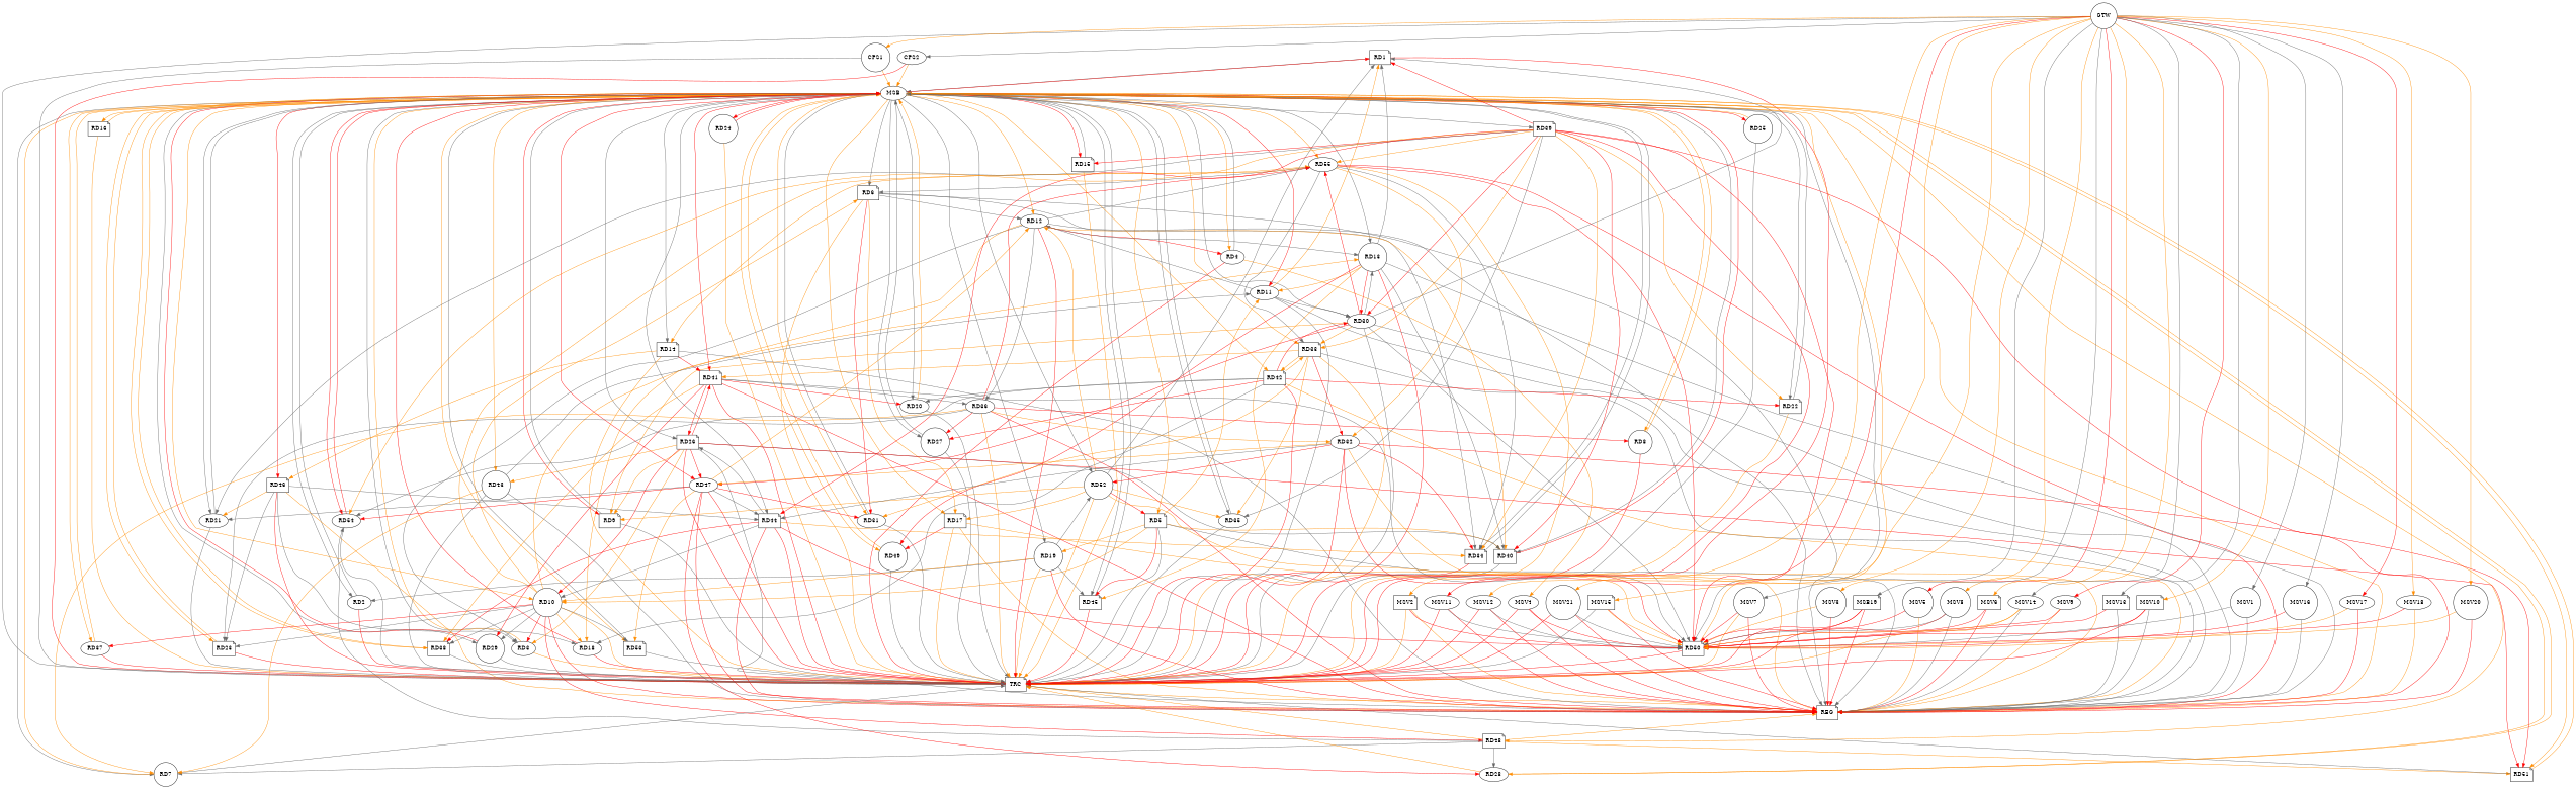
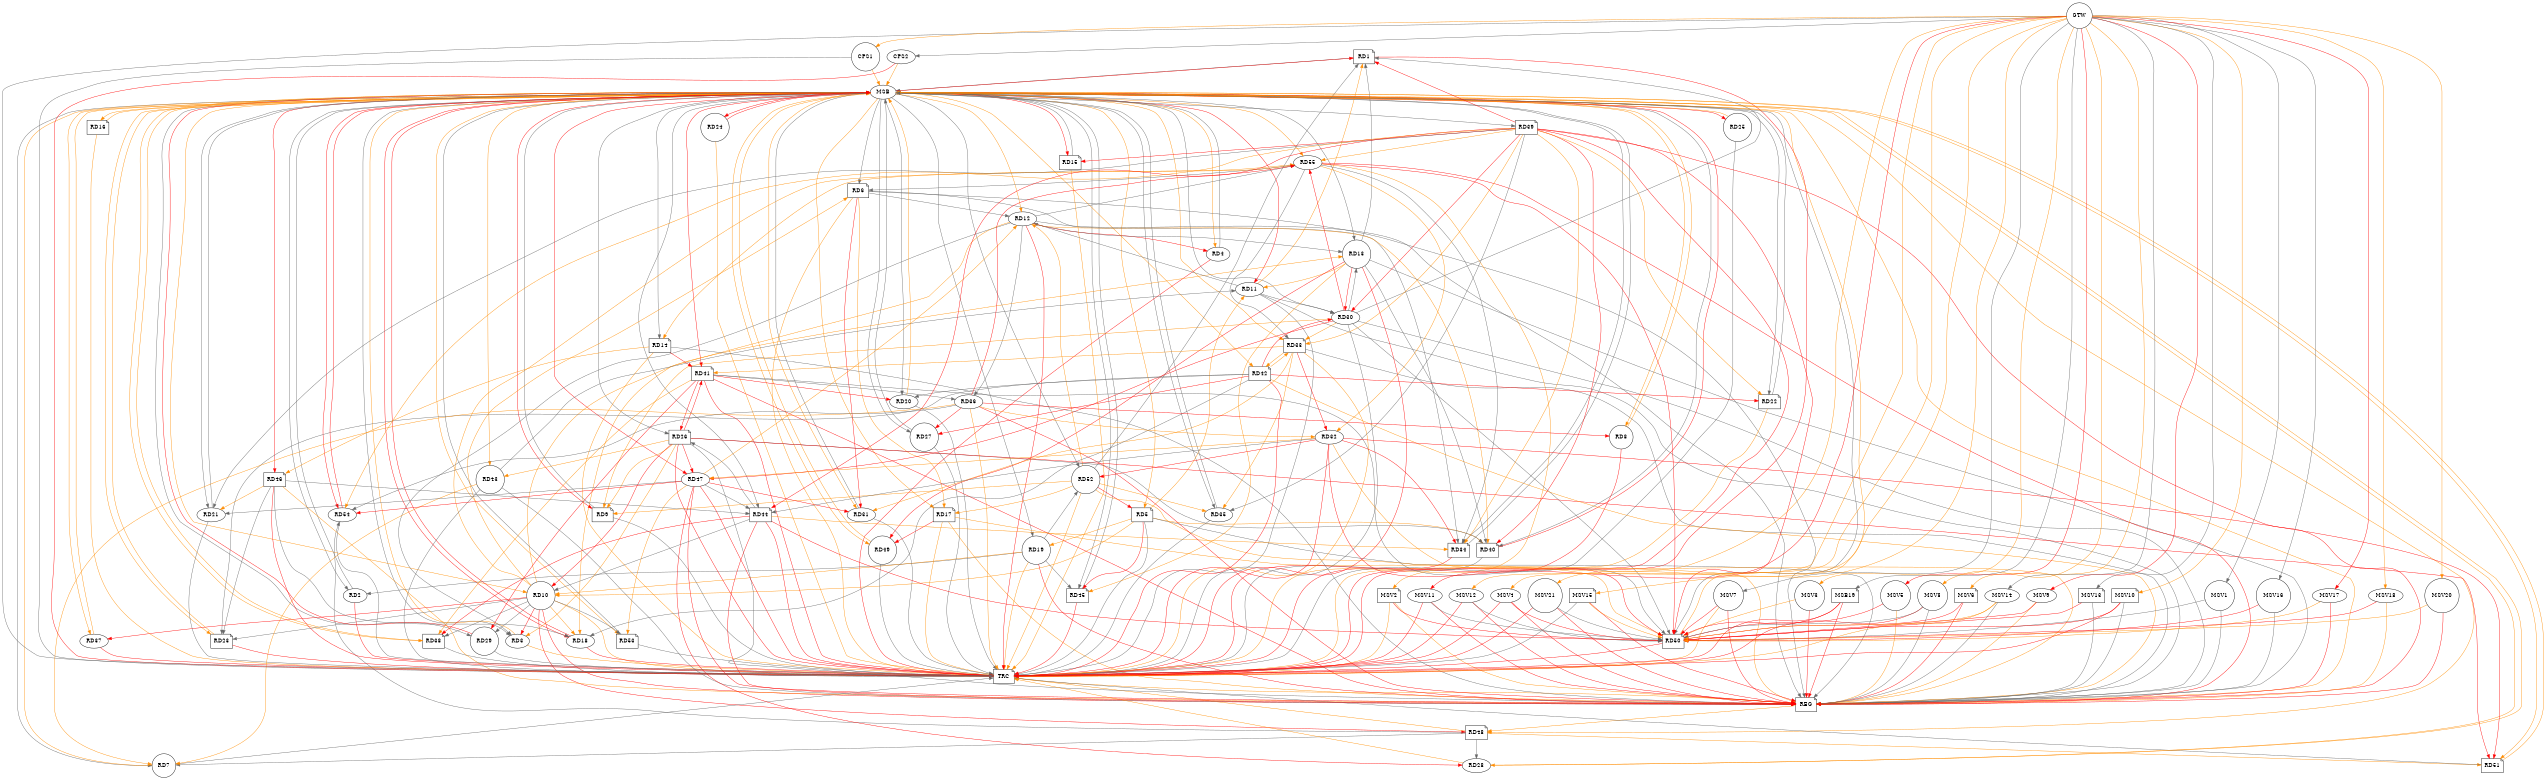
  strict digraph {
    node [shape=note]
    edge [color=darkorange]
    n1 [label=RD1]
    n2 [label=MSB shape=ellipse]
    n3 [label=TRC]
    n4 [label=RD2 shape=ellipse]
    n5 [label=RD3 shape=ellipse]
    n6 [label=RD4 shape=ellipse]
    n7 [label=RD5]
    n8 [label=RD10 shape=circle]
    n9 [label=RD11 shape=ellipse]
    n10 [label=RD19 shape=circle]
    n11 [label=RD40]
    n12 [label=RD45]
    n13 [label=REG]
    n14 [label=RD6]
    n15 [label=RD12 shape=ellipse]
    n16 [label=RD17]
    n17 [label=RD31 shape=ellipse]
    n18 [label=RD34]
    n19 [label=RD7 shape=circle]
    n20 [label=RD8 shape=circle]
    n21 [label=RD9]
    n22 [label=RD13 shape=circle]
    n23 [label=RD18 shape=ellipse]
    n24 [label=RD23]
    n25 [label=RD29 shape=circle]
    n26 [label=RD37 shape=ellipse]
    n27 [label=RD38]
    n28 [label=RD48]
    n29 [label=RD53]
    n30 [label=RD55 shape=ellipse]
    n31 [label=RD30 shape=ellipse]
    n32 [label=RD49 shape=circle]
    n33 [label=RD14]
    n34 [label=RD41]
    n35 [label=RD46]
    n36 [label=RD15]
    n37 [label=RD16]
    n38 [label=RD50]
    n39 [label=RD52 shape=circle]
    n40 [label=RD20 shape=ellipse]
    n41 [label=RD21 shape=ellipse]
    n42 [label=RD22]
    n43 [label=RD24 shape=circle]
    n44 [label=RD25 shape=circle]
    n45 [label=RD26]
    n46 [label=RD43 shape=circle]
    n47 [label=RD47 shape=ellipse]
    n48 [label=RD51]
    n49 [label=RD27 shape=circle]
    n50 [label=RD28 shape=ellipse]
    n51 [label=RD33]
    n52 [label=RD44]
    n53 [label=RD35 shape=ellipse]
    n54 [label=RD42]
    n55 [label=RD54 shape=ellipse]
    n56 [label=RD39]
    n57 [label=RD36 shape=ellipse]
    n58 [label=RD32 shape=ellipse]
    n59 [label=CPS1 shape=circle]
    n60 [label=CPS2 shape=ellipse]
    n61 [label=GTW shape=circle]
    n62 [label=MSV1 shape=circle]
    n63 [label=MSV2]
    n64 [label=MSV3 shape=circle]
    n65 [label=MSV4 shape=ellipse]
    n66 [label=MSV5 shape=circle]
    n67 [label=MSV6]
    n68 [label=MSV7 shape=circle]
    n69 [label=MSV8 shape=circle]
    n70 [label=MSV9 shape=ellipse]
    n71 [label=MSV10]
    n72 [label=MSV11 shape=ellipse]
    n73 [label=MSV12 shape=ellipse]
    n74 [label=MSV13]
    n75 [label=MSV14 shape=ellipse]
    n76 [label=MSV15]
    n77 [label=MSV16 shape=circle]
    n78 [label=MSV17 shape=ellipse]
    n79 [label=MSV18 shape=ellipse]
    n80 [label=MSB19]
    n81 [label=MSV20 shape=circle]
    n82 [label=MSV21 shape=circle]
    n1 -> n2 [color=gray40]
    n1 -> n3 [color=red]
    n2 -> n1 [color=red]
    n2 -> n4 [color=gray40]
    n2 -> n5 [color=gray40]
    n2 -> n6
    n2 -> n7
    n2 -> n8
    n2 -> n9 [color=red]
    n2 -> n10 [color=gray40]
    n2 -> n11 [color=gray40]
    n2 -> n12 [color=gray40]
    n2 -> n13
    n2 -> n14 [color=gray40]
    n2 -> n15
    n2 -> n16
    n2 -> n17
    n2 -> n18 [color=gray40]
    n2 -> n19 [color=gray40]
    n2 -> n20
    n2 -> n21 [color=red]
    n2 -> n22 [color=gray40]
+   n2 -> n23 [color=red]
    n2 -> n24
    n2 -> n25 [color=gray40]
    n2 -> n26
    n2 -> n27
    n2 -> n28
    n2 -> n29
    n2 -> n30
    n2 -> n31 [color=gray40]
    n2 -> n32
    n2 -> n33 [color=gray40]
    n2 -> n34 [color=red]
    n2 -> n35 [color=red]
    n2 -> n36 [color=red]
    n2 -> n37
    n2 -> n38 [color=gray40]
    n2 -> n39 [color=gray40]
    n2 -> n40 [color=gray40]
    n2 -> n41 [color=gray40]
    n2 -> n42 [color=gray40]
    n2 -> n43 [color=red]
    n2 -> n44 [color=red]
    n2 -> n45 [color=gray40]
    n2 -> n46
    n2 -> n47 [color=red]
    n2 -> n48
    n2 -> n49 [color=gray40]
    n2 -> n50
    n2 -> n51
    n2 -> n52 [color=gray40]
    n2 -> n53 [color=gray40]
    n2 -> n54
    n2 -> n55 [color=red]
    n2 -> n56 [color=gray40]
    n3 -> n13
    n4 -> n2 [color=gray40]
    n4 -> n3 [color=red]
    n5 -> n2
    n5 -> n3
    n6 -> n2 [color=gray40]
    n6 -> n3 [color=red]
    n7 -> n3 [color=gray40]
    n7 -> n8
    n7 -> n9
    n7 -> n10
    n7 -> n11
    n7 -> n12 [color=red]
    n7 -> n13 [color=gray40]
    n8 -> n3
    n8 -> n5 [color=red]
    n8 -> n13 [color=red]
    n8 -> n14
    n8 -> n22
    n8 -> n23
    n8 -> n24 [color=gray40]
    n8 -> n25 [color=gray40]
    n8 -> n26 [color=red]
    n8 -> n27 [color=gray40]
    n8 -> n28 [color=red]
    n8 -> n29 [color=gray40]
    n8 -> n30
    n9 -> n1
    n9 -> n3 [color=gray40]
    n9 -> n13 [color=gray40]
    n9 -> n15 [color=gray40]
    n9 -> n31 [color=gray40]
    n10 -> n3
    n10 -> n4 [color=gray40]
    n10 -> n8
    n10 -> n12 [color=gray40]
    n10 -> n13 [color=red]
    n10 -> n39 [color=gray40]
    n11 -> n2 [color=red]
    n11 -> n3 [color=gray40]
    n12 -> n2 [color=gray40]
    n12 -> n3 [color=red]
    n14 -> n3
    n14 -> n13 [color=gray40]
    n14 -> n15 [color=gray40]
    n14 -> n16
    n14 -> n17 [color=red]
    n14 -> n18 [color=gray40]
    n15 -> n3 [color=red]
    n15 -> n5 [color=gray40]
    n15 -> n6 [color=red]
    n15 -> n11
    n15 -> n13 [color=gray40]
    n15 -> n22 [color=gray40]
    n15 -> n23
    n15 -> n30 [color=gray40]
    n15 -> n57 [color=gray40]
    n16 -> n3
    n16 -> n13
    n16 -> n32 [color=red]
    n16 -> n38
    n17 -> n2 [color=gray40]
    n17 -> n3 [color=gray40]
    n18 -> n2 [color=gray40]
    n18 -> n3 [color=red]
    n19 -> n2
    n19 -> n3 [color=gray40]
    n20 -> n2
    n20 -> n3 [color=red]
    n21 -> n2 [color=gray40]
    n21 -> n3 [color=gray40]
    n22 -> n1 [color=gray40]
    n22 -> n3 [color=red]
    n22 -> n9
    n22 -> n11 [color=gray40]
    n22 -> n12
    n22 -> n13 [color=gray40]
    n22 -> n31 [color=red]
    n22 -> n32 [color=red]
    n23 -> n2 [color=red]
    n23 -> n3 [color=red]
    n24 -> n2
    n24 -> n3 [color=red]
    n25 -> n2 [color=red]
    n25 -> n3 [color=gray40]
    n26 -> n2
    n26 -> n3 [color=red]
    n27 -> n2
    n27 -> n3 [color=gray40]
    n28 -> n3
-   n28 -> n13
+   n13 -> n28
    n28 -> n19 [color=gray40]
    n28 -> n48
    n28 -> n50 [color=gray40]
    n28 -> n55 [color=gray40]
    n29 -> n2 [color=gray40]
    n29 -> n3 [color=gray40]
    n30 -> n3
    n30 -> n13 [color=red]
    n30 -> n14 [color=gray40]
    n30 -> n18 [color=gray40]
    n30 -> n33
    n30 -> n38 [color=red]
    n30 -> n51 [color=gray40]
    n30 -> n58
    n31 -> n1 [color=gray40]
    n31 -> n3 [color=gray40]
    n31 -> n13 [color=gray40]
    n31 -> n21
    n31 -> n22 [color=gray40]
    n31 -> n30 [color=red]
    n31 -> n38 [color=gray40]
    n31 -> n47 [color=red]
    n31 -> n51
    n32 -> n2
    n32 -> n3 [color=gray40]
    n33 -> n3
    n33 -> n13 [color=gray40]
    n33 -> n34 [color=red]
    n33 -> n35
    n34 -> n3 [color=red]
    n34 -> n13 [color=red]
    n34 -> n25 [color=red]
    n34 -> n27
    n34 -> n38 [color=gray40]
    n34 -> n40 [color=red]
    n34 -> n45 [color=red]
    n34 -> n57 [color=gray40]
    n35 -> n3 [color=red]
    n35 -> n13
    n35 -> n23 [color=gray40]
    n35 -> n24 [color=gray40]
    n35 -> n41
    n35 -> n52 [color=gray40]
    n36 -> n2 [color=gray40]
    n36 -> n3
    n37 -> n2
    n37 -> n3
    n38 -> n2
    n38 -> n3 [color=red]
    n39 -> n1 [color=gray40]
    n39 -> n3
    n39 -> n7 [color=red]
    n39 -> n13
    n39 -> n15
    n39 -> n16
    n39 -> n21
    n39 -> n53
    n40 -> n2
    n40 -> n3 [color=gray40]
    n41 -> n2 [color=gray40]
    n41 -> n3 [color=gray40]
    n42 -> n2 [color=gray40]
    n42 -> n3
    n43 -> n2 [color=red]
    n43 -> n3
    n44 -> n2
    n44 -> n3 [color=gray40]
    n45 -> n3 [color=red]
    n45 -> n5
    n45 -> n8 [color=red]
    n45 -> n11 [color=gray40]
    n45 -> n13 [color=gray40]
    n45 -> n21
    n45 -> n34 [color=red]
    n45 -> n46
    n45 -> n47 [color=red]
    n45 -> n48 [color=red]
    n46 -> n3 [color=gray40]
    n46 -> n9 [color=gray40]
    n46 -> n13 [color=gray40]
    n46 -> n19
    n47 -> n3 [color=red]
    n47 -> n13 [color=red]
    n47 -> n15
    n47 -> n17 [color=red]
    n47 -> n29
    n47 -> n41 [color=gray40]
    n47 -> n50 [color=red]
    n47 -> n52 [color=gray40]
    n47 -> n55 [color=red]
    n48 -> n2
    n48 -> n3 [color=gray40]
    n49 -> n2 [color=gray40]
    n49 -> n3 [color=gray40]
    n50 -> n2
    n50 -> n3
    n51 -> n3
    n51 -> n13 [color=gray40]
    n51 -> n17
    n51 -> n34
    n51 -> n53
    n51 -> n54
    n51 -> n58 [color=red]
    n52 -> n3 [color=red]
    n52 -> n8 [color=gray40]
    n52 -> n13 [color=red]
    n52 -> n18
    n52 -> n27 [color=red]
    n52 -> n38 [color=red]
    n52 -> n45 [color=gray40]
    n53 -> n2 [color=gray40]
    n53 -> n3 [color=gray40]
    n54 -> n3 [color=red]
    n54 -> n13
    n54 -> n23 [color=gray40]
    n54 -> n24 [color=gray40]
    n54 -> n31 [color=red]
    n54 -> n40 [color=gray40]
    n54 -> n42 [color=red]
    n54 -> n49 [color=red]
    n54 -> n51
    n55 -> n2 [color=red]
    n55 -> n3 [color=gray40]
    n56 -> n1 [color=red]
    n56 -> n3 [color=red]
    n56 -> n11 [color=red]
    n56 -> n13 [color=red]
    n56 -> n18
    n56 -> n30
    n56 -> n31 [color=red]
    n56 -> n36 [color=red]
    n56 -> n38 [color=red]
    n56 -> n41 [color=gray40]
    n56 -> n42
    n56 -> n51
    n56 -> n52 [color=red]
    n56 -> n53 [color=gray40]
    n56 -> n55
    n57 -> n3
    n57 -> n13 [color=red]
    n57 -> n19
    n57 -> n20 [color=red]
    n57 -> n30 [color=red]
    n57 -> n49 [color=red]
    n57 -> n55 [color=gray40]
    n57 -> n58
    n58 -> n3 [color=red]
    n58 -> n13
    n58 -> n18 [color=red]
    n58 -> n38 [color=red]
    n58 -> n39 [color=red]
    n58 -> n47
    n58 -> n48 [color=red]
    n58 -> n52 [color=gray40]
    n59 -> n2
    n59 -> n3 [color=gray40]
    n60 -> n2
    n60 -> n3 [color=red]
    n61 -> n3 [color=gray40]
    n61 -> n59
    n61 -> n60 [color=gray40]
    n61 -> n62 [color=gray40]
    n61 -> n63
    n61 -> n64
-   n6 -> n65
+   n61 -> n65
    n61 -> n66 [color=red]
    n61 -> n67
    n61 -> n68 [color=gray40]
    n61 -> n69
    n61 -> n70 [color=red]
    n61 -> n71
    n61 -> n72 [color=red]
    n61 -> n73
    n61 -> n74 [color=gray40]
    n61 -> n75 [color=gray40]
    n61 -> n76
    n61 -> n77 [color=gray40]
    n61 -> n78 [color=red]
    n61 -> n79
    n61 -> n80 [color=gray40]
    n61 -> n81
    n61 -> n82
    n62 -> n13 [color=gray40]
    n62 -> n38 [color=gray40]
    n63 -> n3
    n63 -> n13
    n63 -> n38 [color=red]
    n64 -> n13 [color=red]
    n64 -> n38
    n65 -> n3 [color=red]
    n65 -> n13 [color=red]
    n65 -> n38 [color=red]
    n66 -> n13
    n66 -> n38 [color=red]
    n67 -> n13 [color=red]
    n67 -> n38 [color=red]
    n68 -> n3
    n68 -> n13 [color=red]
    n68 -> n38 [color=red]
    n69 -> n3 [color=red]
    n69 -> n13 [color=gray40]
    n69 -> n38 [color=gray40]
    n70 -> n13
    n70 -> n38 [color=red]
    n71 -> n3 [color=red]
    n71 -> n13 [color=gray40]
    n71 -> n38 [color=red]
    n72 -> n3 [color=red]
    n72 -> n13 [color=red]
    n72 -> n38 [color=gray40]
    n73 -> n3 [color=red]
    n73 -> n13 [color=red]
    n73 -> n38 [color=gray40]
    n74 -> n13 [color=gray40]
    n74 -> n38 [color=red]
    n75 -> n3
    n75 -> n13 [color=gray40]
    n75 -> n38
    n76 -> n3 [color=gray40]
    n76 -> n13 [color=red]
    n76 -> n38
    n77 -> n13 [color=gray40]
    n77 -> n38 [color=red]
    n78 -> n13 [color=red]
    n78 -> n38
    n79 -> n13
    n79 -> n38 [color=red]
    n80 -> n3 [color=red]
    n80 -> n13 [color=red]
    n80 -> n38 [color=red]
    n81 -> n13 [color=red]
    n81 -> n38
    n82 -> n3 [color=red]
    n82 -> n13 [color=red]
    n82 -> n38 [color=gray40]
  }
